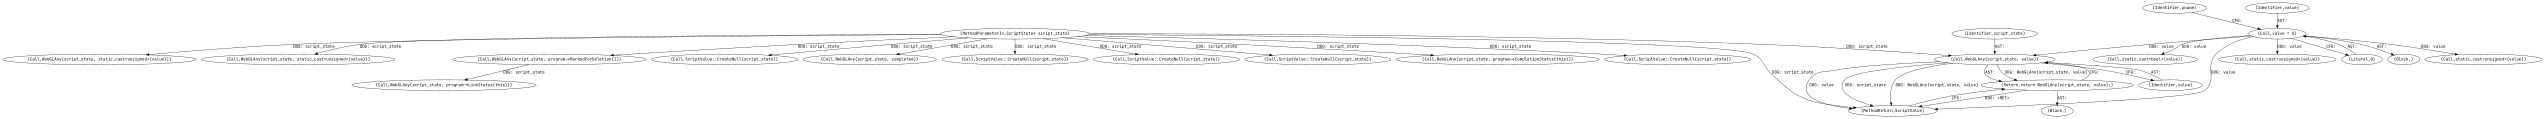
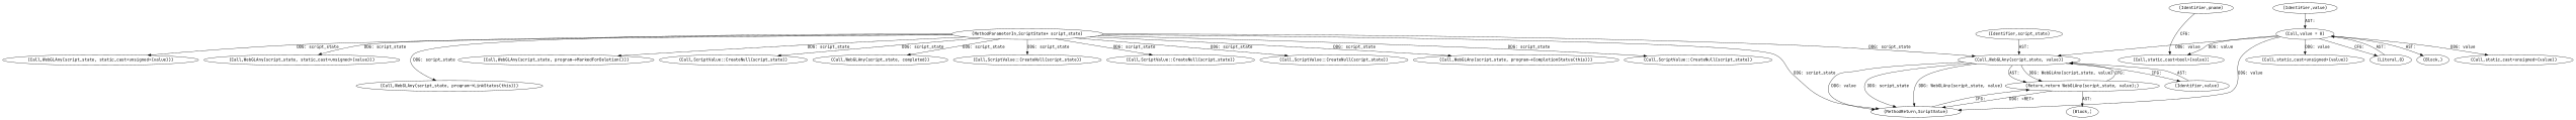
  digraph {
    fontname="JetBrains Mono"
    node [fontname="JetBrains Mono"]
    edge [fontname="JetBrains Mono"]
    n1 [label="(Call,WebGLAny(script_state, value))"]
    n2 [label="(Return,return WebGLAny(script_state, value);)"]
    n3 [label="(Identifier,value)"]
    n4 [label="(MethodReturn,ScriptValue)"]
    n5 [label="(Block,)"]
    n6 [label="(MethodParameterIn,ScriptState* script_state)"]
    n7 [label="(Call,ScriptValue::CreateNull(script_state))"]
    n8 [label="(Call,WebGLAny(script_state, completed))"]
    n9 [label="(Call,ScriptValue::CreateNull(script_state))"]
    n10 [label="(Call,ScriptValue::CreateNull(script_state))"]
    n11 [label="(Call,ScriptValue::CreateNull(script_state))"]
    n12 [label="(Call,WebGLAny(script_state, program->CompletionStatus(this)))"]
    n13 [label="(Call,WebGLAny(script_state, program->LinkStatus(this)))"]
    n14 [label="(Call,ScriptValue::CreateNull(script_state))"]
    n15 [label="(Call,WebGLAny(script_state, static_cast<unsigned>(value)))"]
    n16 [label="(Call,WebGLAny(script_state, static_cast<unsigned>(value)))"]
    n17 [label="(Call,WebGLAny(script_state, program->MarkedForDeletion()))"]
    n18 [label="(Call,value = 0)"]
    n19 [label="(Call,static_cast<unsigned>(value))"]
    n20 [label="(Block,)"]
    n21 [label="(Call,static_cast<bool>(value))"]
    n22 [label="(Call,static_cast<unsigned>(value))"]
    n23 [label="(Literal,0)"]
    n24 [label="(Identifier,pname)"]
    n25 [label="(Identifier,value)"]
    n26 [label="(Identifier,script_state)"]
    n1 -> n2 [label="AST: "]
    n1 -> n2 [label="DDG: WebGLAny(script_state, value)"]
    n1 -> n3 [label="CFG: "]
    n1 -> n4 [label="DDG: value"]
    n1 -> n4 [label="DDG: script_state"]
    n1 -> n4 [label="DDG: WebGLAny(script_state, value)"]
    n2 -> n1 [label="CFG: "]
    n2 -> n4 [label="DDG: <RET>"]
    n2 -> n5 [label="AST: "]
    n3 -> n1 [label="AST: "]
    n4 -> n2 [label="CFG: "]
    n6 -> n1 [label="DDG: script_state"]
    n6 -> n4 [label="DDG: script_state"]
    n6 -> n7 [label="DDG: script_state"]
    n6 -> n8 [label="DDG: script_state"]
    n6 -> n9 [label="DDG: script_state"]
    n6 -> n10 [label="DDG: script_state"]
    n6 -> n11 [label="DDG: script_state"]
    n6 -> n12 [label="DDG: script_state"]
-   n17 -> n13 [label="DDG: script_state"]
+   n6 -> n13 [label="DDG: script_state"]
    n6 -> n14 [label="DDG: script_state"]
    n6 -> n15 [label="DDG: script_state"]
    n6 -> n16 [label="DDG: script_state"]
    n6 -> n17 [label="DDG: script_state"]
    n18 -> n1 [label="DDG: value"]
    n18 -> n4 [label="DDG: value"]
    n18 -> n19 [label="DDG: value"]
    n18 -> n20 [label="AST: "]
    n18 -> n21 [label="DDG: value"]
    n18 -> n22 [label="DDG: value"]
    n18 -> n23 [label="CFG: "]
    n23 -> n18 [label="AST: "]
-   n24 -> n18 [label="CFG: "]
+   n24 -> n21 [label="CFG: "]
    n25 -> n18 [label="AST: "]
    n26 -> n1 [label="AST: "]
  }
